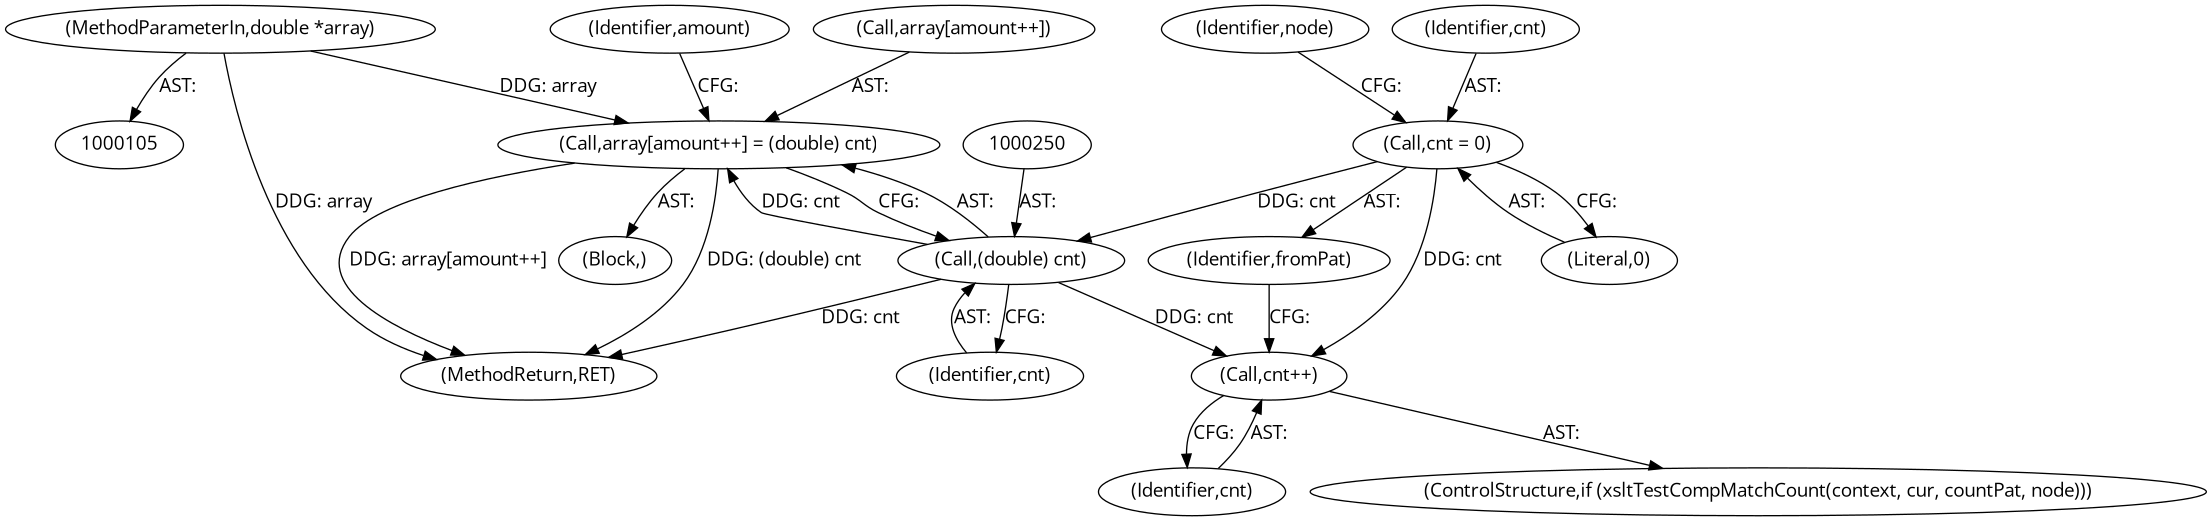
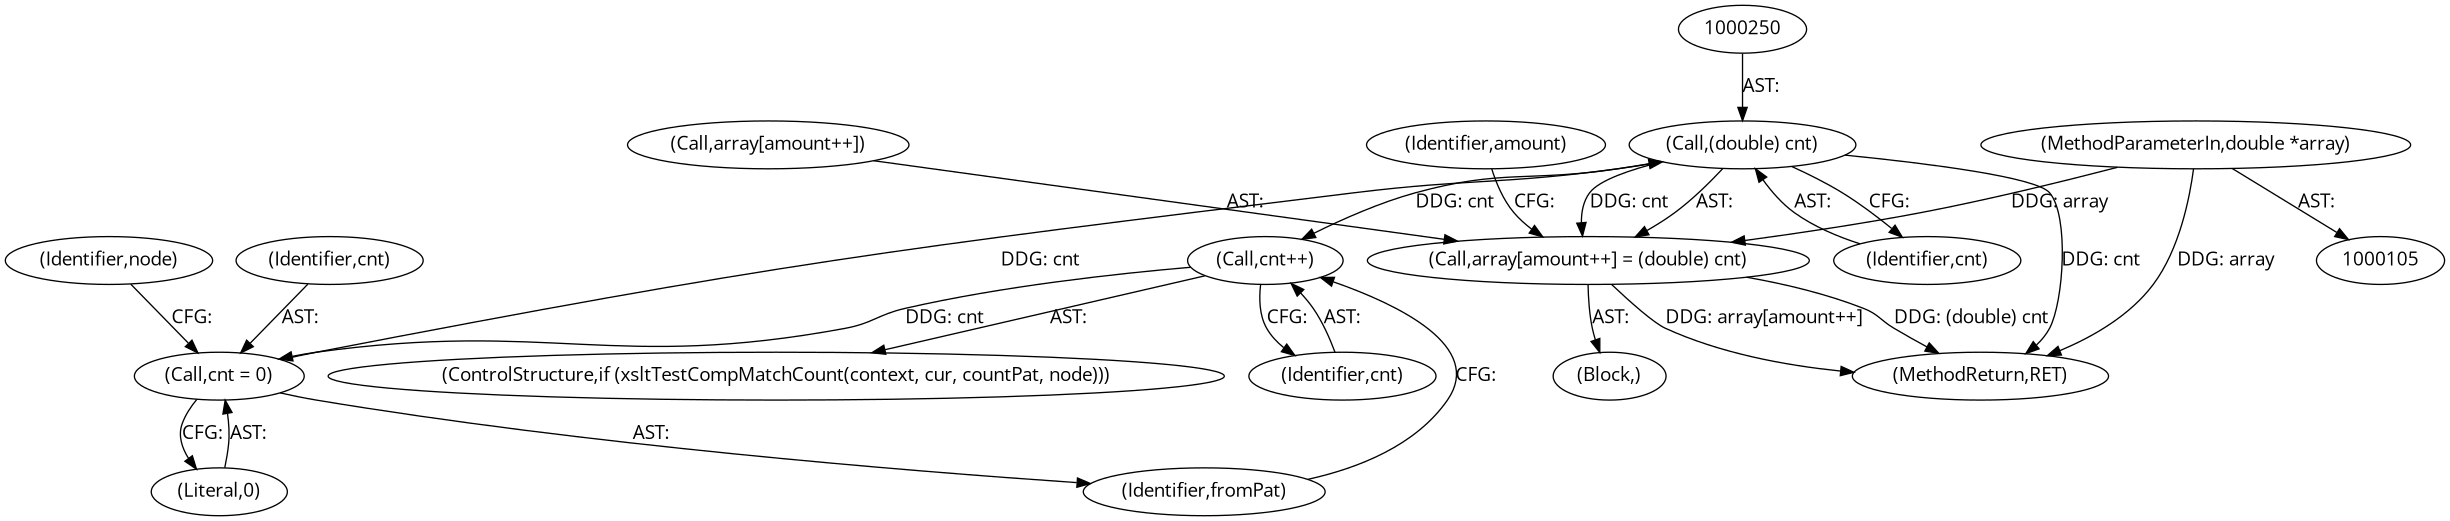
  digraph {
    fontname="Open Sans"
    node [fontname="Open Sans"]
    edge [fontname="Open Sans"]
    n1 [label="(Call,array[amount++] = (double) cnt)"]
    n2 [label="(Call,(double) cnt)"]
    n3 [label="(Block,)"]
    n4 [label="(MethodReturn,RET)"]
    n5 [label="(Identifier,cnt)"]
    n6 [label="(Call,cnt++)"]
    n7 [label="(Identifier,cnt)"]
    n8 [label="(ControlStructure,if (xsltTestCompMatchCount(context, cur, countPat, node)))"]
    n9 [label="(Call,cnt = 0)"]
    n10 [label="(Literal,0)"]
    n11 [label="(Identifier,fromPat)"]
    n12 [label="(MethodParameterIn,double *array)"]
    1000105
    n14 [label="(Identifier,amount)"]
    n15 [label="(Identifier,node)"]
    n16 [label="(Call,array[amount++])"]
    n17 [label="(Identifier,cnt)"]
    1000250
-   n1 -> n2 [label="CFG: "]
    n1 -> n3 [label="AST: "]
    n1 -> n4 [label="DDG: array[amount++]"]
    n1 -> n4 [label="DDG: (double) cnt"]
    n2 -> n1 [label="AST: "]
    n2 -> n1 [label="DDG: cnt"]
    n2 -> n4 [label="DDG: cnt"]
    n2 -> n5 [label="CFG: "]
    n2 -> n6 [label="DDG: cnt"]
    n5 -> n2 [label="AST: "]
    n6 -> n7 [label="CFG: "]
    n6 -> n8 [label="AST: "]
    n7 -> n6 [label="AST: "]
    n9 -> n2 [label="DDG: cnt"]
-   n9 -> n6 [label="DDG: cnt"]
+   n6 -> n9 [label="DDG: cnt"]
    n9 -> n10 [label="CFG: "]
    n9 -> n11 [label="AST: "]
    n10 -> n9 [label="AST: "]
    n11 -> n6 [label="CFG: "]
    n12 -> n1 [label="DDG: array"]
    n12 -> n4 [label="DDG: array"]
    n12 -> 1000105 [label="AST: "]
    n14 -> n1 [label="CFG: "]
    n15 -> n9 [label="CFG: "]
    n16 -> n1 [label="AST: "]
    n17 -> n9 [label="AST: "]
    1000250 -> n2 [label="AST: "]
  }
